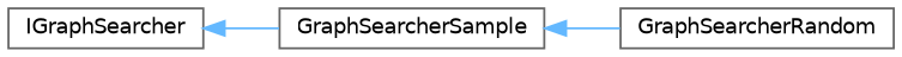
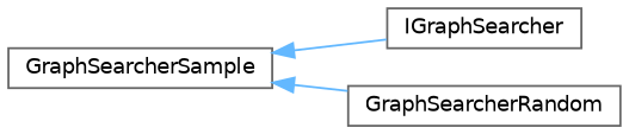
  digraph {
    rankdir=LR
    node [color=grey40 fillcolor=white fontname=Helvetica fontsize=10 shape=box style=filled]
    edge [color=steelblue1 dir=back fontname=Helvetica fontsize=10 labelfontname=Helvetica labelfontsize=10 style=solid]
    n1 [height=0.2 label=IGraphSearcher width=0.4]
    n2 [height=0.2 label=GraphSearcherSample width=0.4]
    n3 [height=0.2 label=GraphSearcherRandom width=0.4]
-   n1 -> n2
+   n2 -> n1
    n2 -> n3
  }
